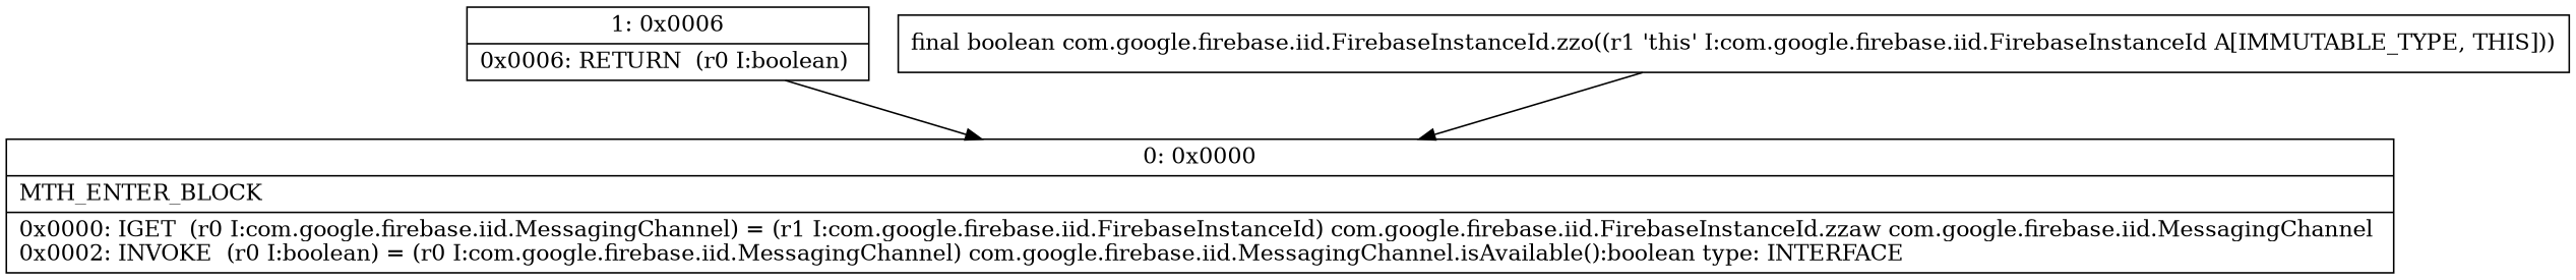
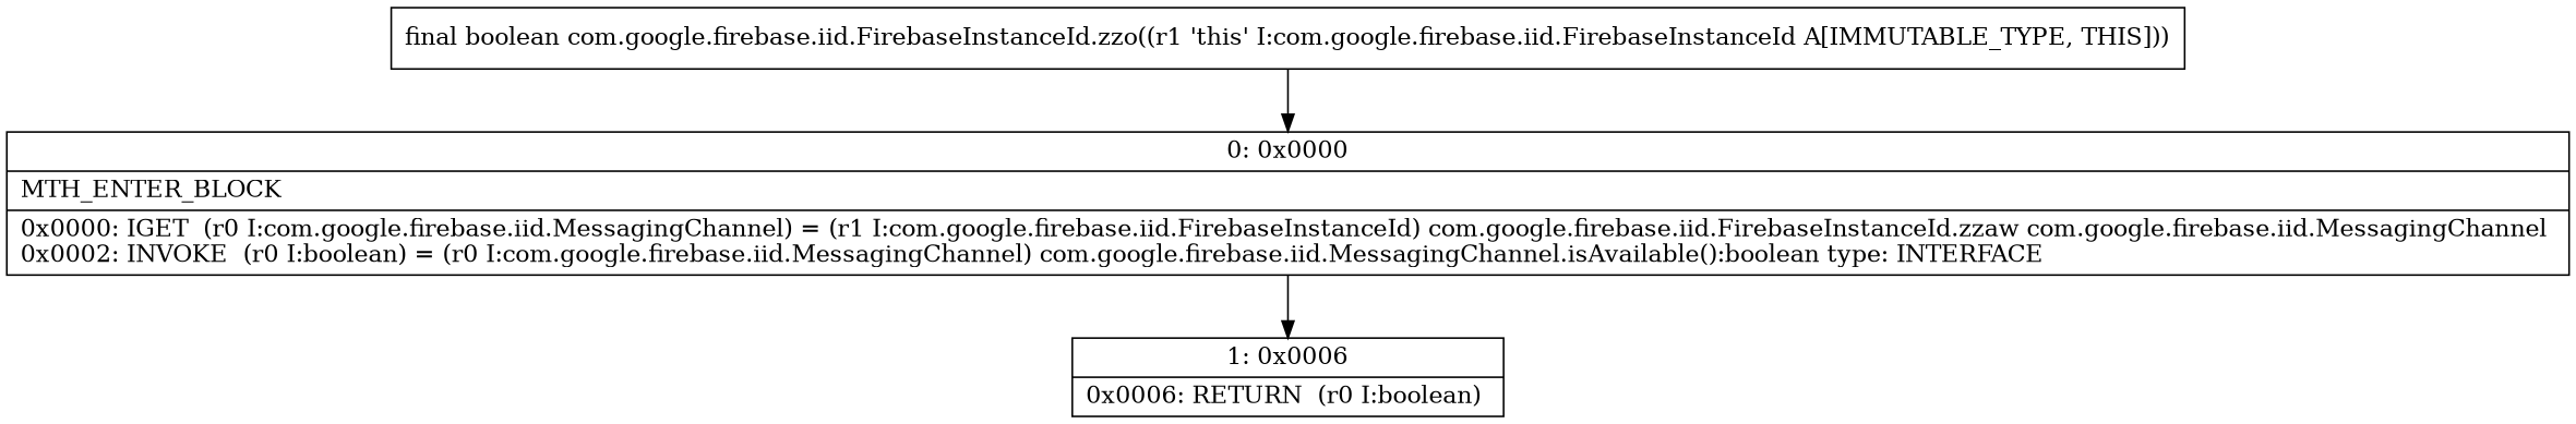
  digraph {
    node [shape=record]
    n1 [label="{0\:\ 0x0000|MTH_ENTER_BLOCK\l|0x0000: IGET  (r0 I:com.google.firebase.iid.MessagingChannel) = (r1 I:com.google.firebase.iid.FirebaseInstanceId) com.google.firebase.iid.FirebaseInstanceId.zzaw com.google.firebase.iid.MessagingChannel \l0x0002: INVOKE  (r0 I:boolean) = (r0 I:com.google.firebase.iid.MessagingChannel) com.google.firebase.iid.MessagingChannel.isAvailable():boolean type: INTERFACE \l}"]
    n2 [label="{1\:\ 0x0006|0x0006: RETURN  (r0 I:boolean) \l}"]
    n3 [label="{final boolean com.google.firebase.iid.FirebaseInstanceId.zzo((r1 'this' I:com.google.firebase.iid.FirebaseInstanceId A[IMMUTABLE_TYPE, THIS])) }"]
-   n2 -> n1
+   n1 -> n2
    n3 -> n1
  }
